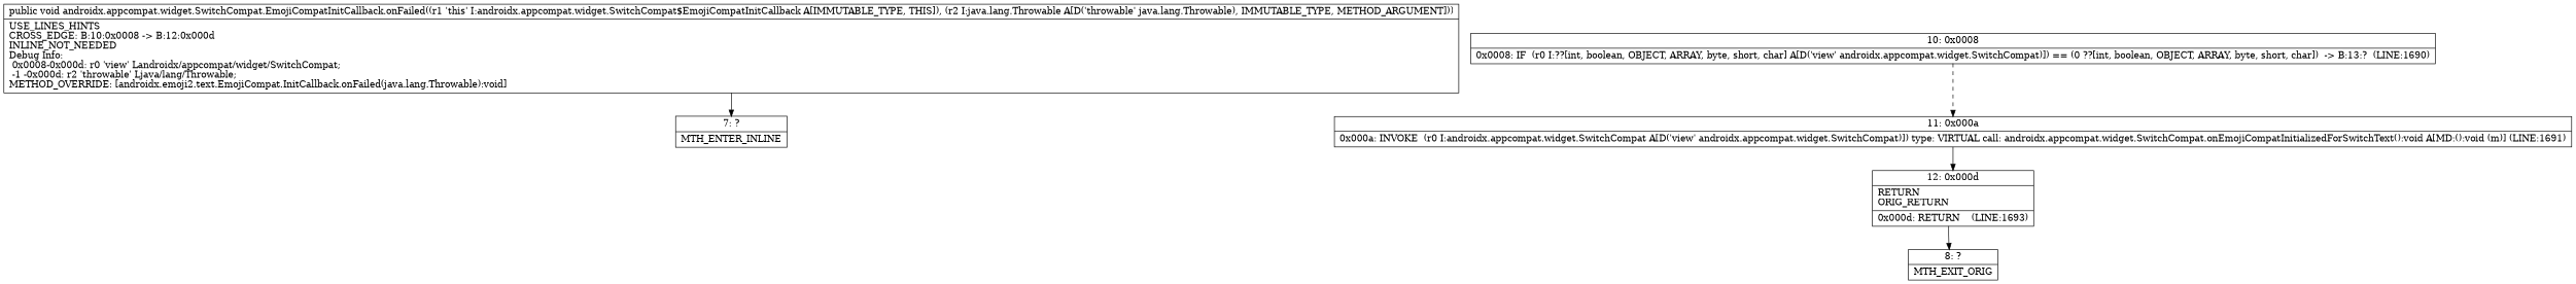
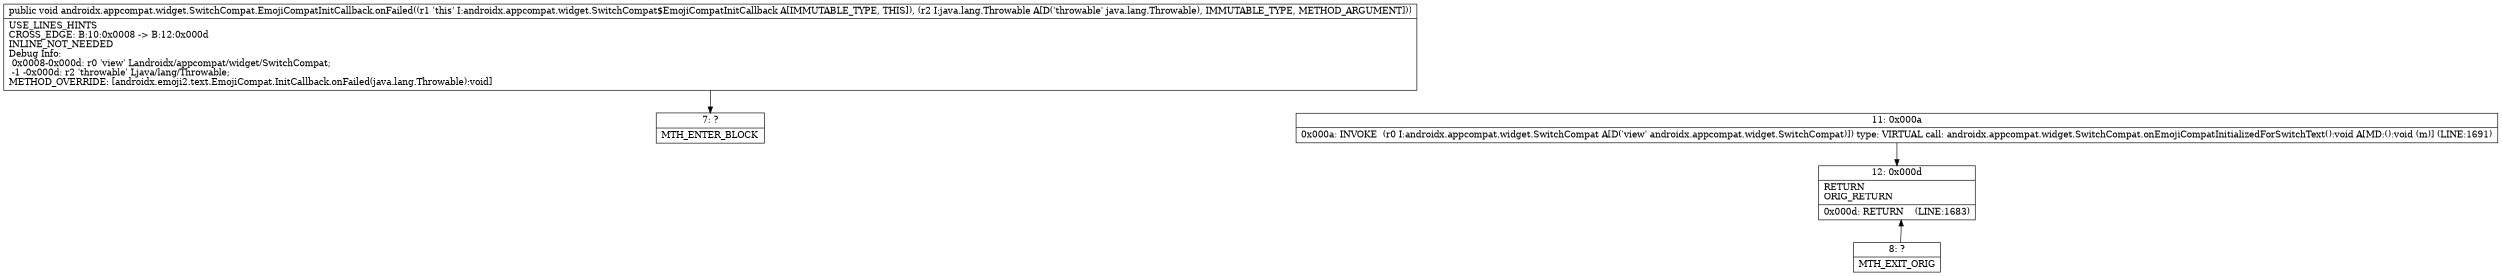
  digraph {
    node [shape=record]
-   n1 [label="{7\:\ ?|MTH_ENTER_INLINE\l}"]
-   n2 [label="{10\:\ 0x0008|0x0008: IF  (r0 I:??[int, boolean, OBJECT, ARRAY, byte, short, char] A[D('view' androidx.appcompat.widget.SwitchCompat)]) == (0 ??[int, boolean, OBJECT, ARRAY, byte, short, char])  \-\> B:13:?  (LINE:1690)\l}"]
+   n1 [label="{7\:\ ?|MTH_ENTER_BLOCK\l}"]
    n3 [label="{11\:\ 0x000a|0x000a: INVOKE  (r0 I:androidx.appcompat.widget.SwitchCompat A[D('view' androidx.appcompat.widget.SwitchCompat)]) type: VIRTUAL call: androidx.appcompat.widget.SwitchCompat.onEmojiCompatInitializedForSwitchText():void A[MD:():void (m)] (LINE:1691)\l}"]
-   n4 [label="{12\:\ 0x000d|RETURN\lORIG_RETURN\l|0x000d: RETURN    (LINE:1693)\l}"]
+   n4 [label="{12\:\ 0x000d|RETURN\lORIG_RETURN\l|0x000d: RETURN    (LINE:1683)\l}"]
    n5 [label="{8\:\ ?|MTH_EXIT_ORIG\l}"]
    n6 [label="{public void androidx.appcompat.widget.SwitchCompat.EmojiCompatInitCallback.onFailed((r1 'this' I:androidx.appcompat.widget.SwitchCompat$EmojiCompatInitCallback A[IMMUTABLE_TYPE, THIS]), (r2 I:java.lang.Throwable A[D('throwable' java.lang.Throwable), IMMUTABLE_TYPE, METHOD_ARGUMENT]))  | USE_LINES_HINTS\lCROSS_EDGE: B:10:0x0008 \-\> B:12:0x000d\lINLINE_NOT_NEEDED\lDebug Info:\l  0x0008\-0x000d: r0 'view' Landroidx\/appcompat\/widget\/SwitchCompat;\l  \-1 \-0x000d: r2 'throwable' Ljava\/lang\/Throwable;\lMETHOD_OVERRIDE: [androidx.emoji2.text.EmojiCompat.InitCallback.onFailed(java.lang.Throwable):void]\l}"]
-   n2 -> n3 [style=dashed]
    n3 -> n4
-   n4 -> n5
+   n5 -> n4
    n6 -> n1
  }
